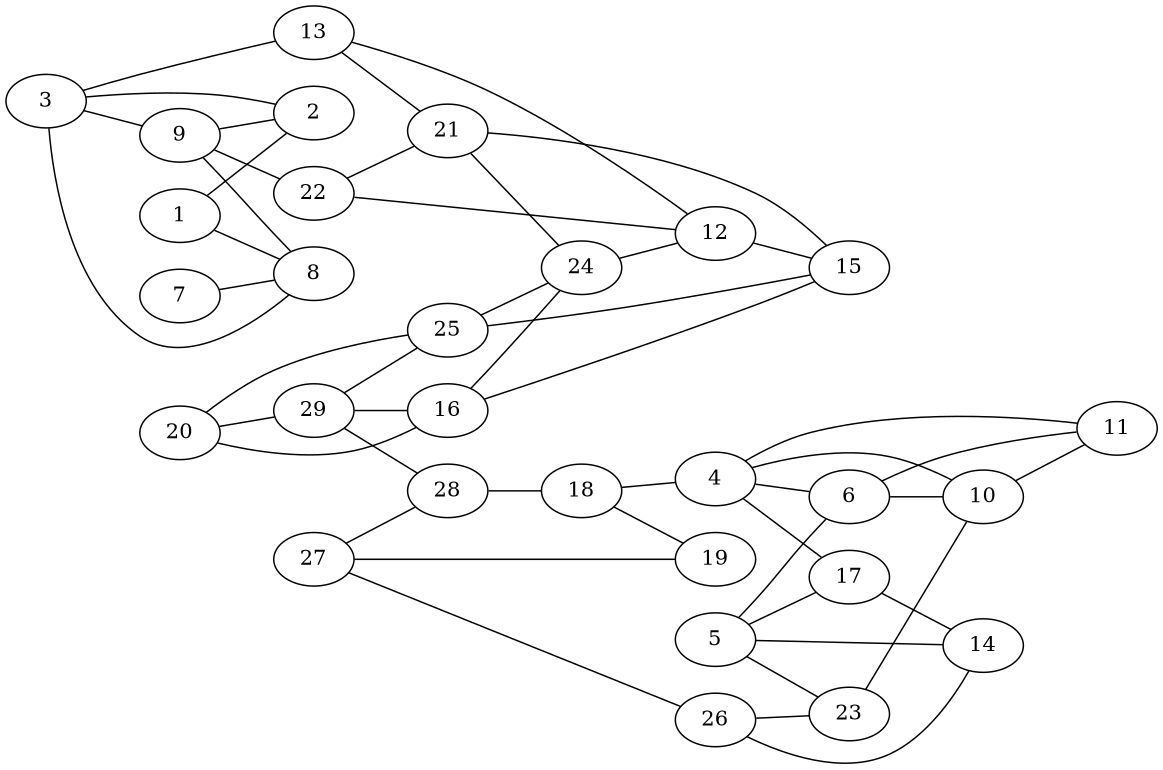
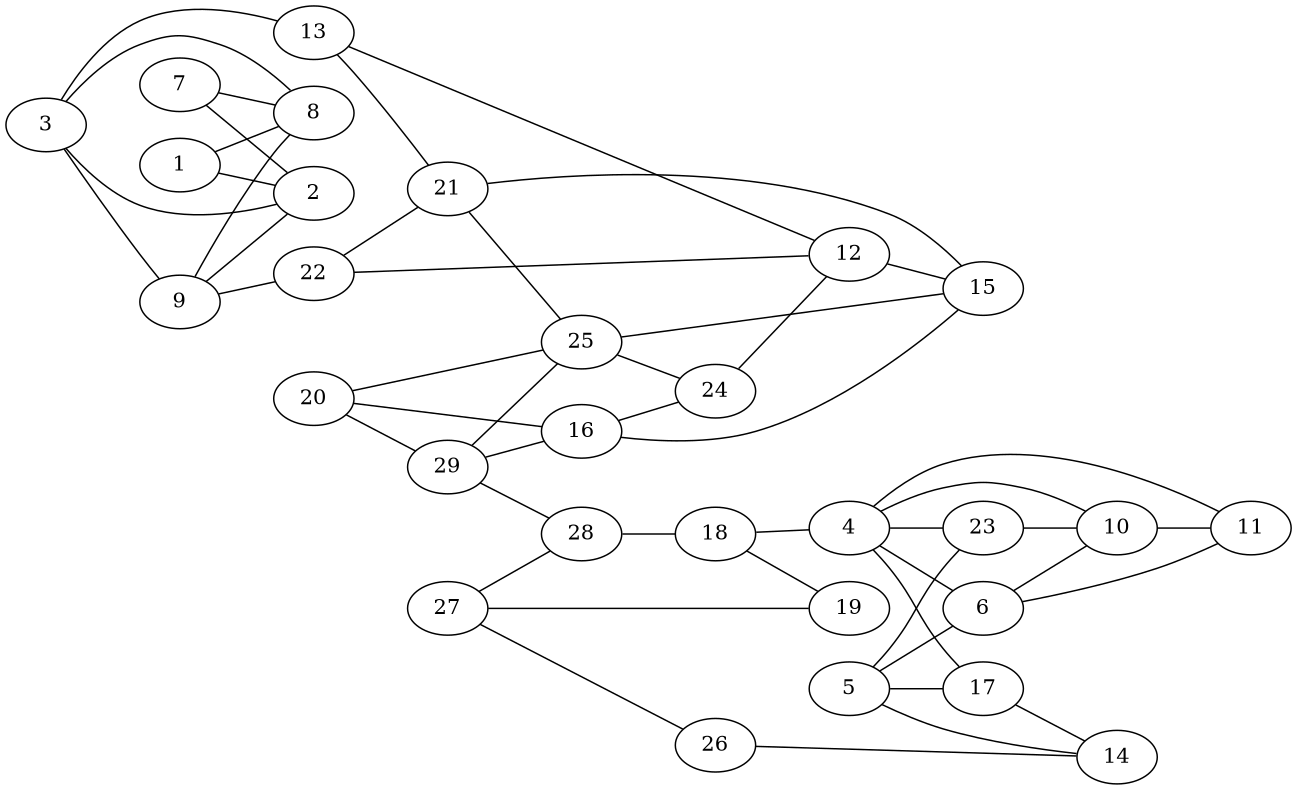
  graph {
    rankdir=LR
    node [aaLength=6 sequence=vanDerWaals type=1]
    edge [distance0=0.0 frequency=1 type0=2]
    1 [type=0]
    2 [aaLength=11 type=0]
    8 [aaLength=11 type=0]
    3 [type=0]
    9 [type=0]
    13 [aaLength=5]
    22 [aaLength=5]
    12 [aaLength=4]
    21 [aaLength=4]
    15 [aaLength=2]
    24 [aaLength=2]
    4 [aaLength=5 type=0]
    6 [aaLength=8 type=0]
    11 [aaLength=8 type=0]
    10 [type=0]
    17 [aaLength=4]
    14 [aaLength=5]
    23 [aaLength=5]
    5 [aaLength=8 type=0]
    7 [aaLength=9 type=0]
    16 [aaLength=2]
    18
    19
    20
    25 [aaLength=2]
    29
    28
    26 [aaLength=4]
    27
    1 -- 2 [distance0=12.01744 type0=1]
    1 -- 8 [distance0=15.49212]
    3 -- 2 [distance0=22.23281]
    3 -- 8 [distance0=22.37151 type0=3]
    3 -- 9 [distance0=2.230071 type0=1]
    3 -- 13 [type0=4]
    9 -- 2 [distance0=21.09762]
    9 -- 8 [distance0=21.4824 type0=3]
    9 -- 22 [type0=4]
    13 -- 12 [distance0=10.0 distance1=0.0 frequency=2 type1=4]
    13 -- 21 [distance0=10.0 type0=3]
    22 -- 12 [distance0=10.0]
    22 -- 21 [distance0=10.0 distance1=0.0 frequency=2 type0=3 type1=4]
    12 -- 15 [distance0=7.0 distance1=0.0 frequency=2 type1=4]
    21 -- 15 [distance0=7.0]
-   21 -- 24 [distance0=7.0 distance1=0.0 frequency=2 type0=3 type1=4]
+   21 -- 25 [distance0=7.0 distance1=0.0 frequency=2 type0=3 type1=4]
    24 -- 12 [distance0=7.0]
    4 -- 6 [distance0=31.28254 type0=1]
    4 -- 11 [distance0=41.42304 type0=3]
    4 -- 10 [distance0=37.57188]
    4 -- 17 [type0=4]
    6 -- 10 [distance0=32.32057]
    11 -- 6 [distance0=34.83624]
    10 -- 11 [distance0=9.369821 distance1=0.0 frequency=2 type0=1 type1=5]
    17 -- 14 [distance0=8.0 distance1=0.0 frequency=2 type1=4]
    23 -- 10 [type0=4]
    5 -- 6 [type0=5]
    5 -- 17 [distance0=13.0 type0=3]
    5 -- 14 [distance0=5.0 type0=1]
    5 -- 23 [distance0=5.0]
+   7 -- 2 [distance0=15.25482]
    7 -- 8 [distance0=12.70823 distance1=0.0 frequency=2 type0=1 type1=5]
    16 -- 15 [distance0=9.0]
    16 -- 24 [distance0=9.0 type0=3]
    18 -- 4 [type0=4]
    18 -- 19 [distance0=11.0]
    20 -- 16 [distance0=10.0]
    20 -- 25 [distance0=10.0 type0=3]
    20 -- 29 [type0=1]
    25 -- 15 [distance0=9.0]
    25 -- 24 [distance0=9.0 type0=3]
    29 -- 16 [distance0=10.0]
    29 -- 25 [distance0=10.0 type0=3]
    29 -- 28 [type0=4]
    28 -- 18 [distance0=11.0]
    26 -- 14 [distance0=8.0]
-   26 -- 23 [distance0=8.0 distance1=0.0 frequency=2 type0=3 type1=4]
+   4 -- 23 [distance0=8.0 distance1=0.0 frequency=2 type0=3 type1=4]
    27 -- 19 [distance0=11.0]
    27 -- 28 [distance0=11.0 type0=3]
    27 -- 26 [type0=4]
  }
